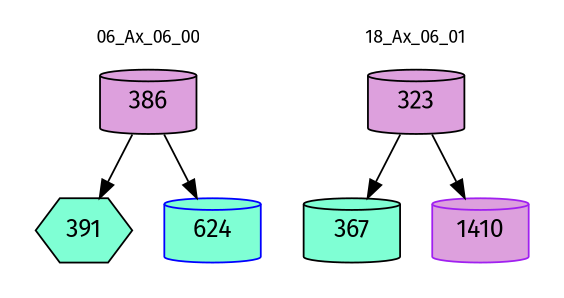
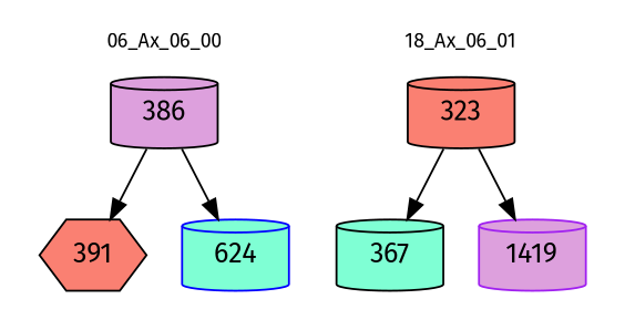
  digraph {
    fontname="Fira Sans"
    node [color=black fillcolor=plum fontname="Fira Sans" shape=cylinder style=filled]
    edge [color=black fontname="Fira Sans"]
    n1 [label=386]
-   n2 [fillcolor=aquamarine label=391 shape=hexagon]
+   n2 [fillcolor=salmon label=391 shape=hexagon]
    n3 [color=blue fillcolor=aquamarine label=624]
-   n4 [label=323]
+   n4 [fillcolor=salmon label=323]
    n5 [fillcolor=aquamarine label=367]
-   n6 [color=purple label=1410]
+   n6 [color=purple label=1419]
    subgraph cluster_1 {
      color=white
      fontsize=10
      label="06_Ax_06_00"
      n1
      n2
      n3
    }
    subgraph cluster_2 {
      color=white
      fontsize=10
      label="18_Ax_06_01"
      n4
      n5
      n6
    }
    n1 -> n2
    n1 -> n3
    n4 -> n5
    n4 -> n6
  }
